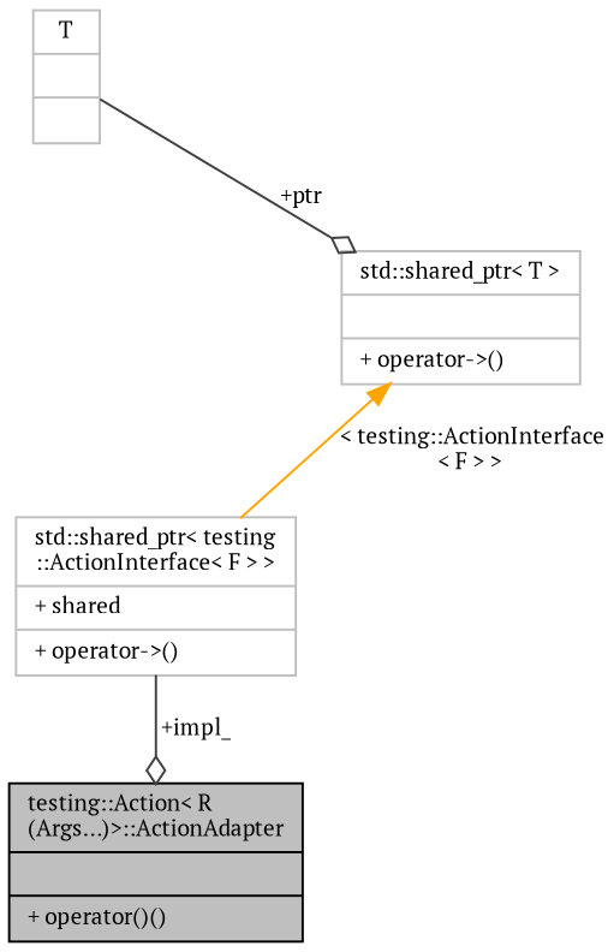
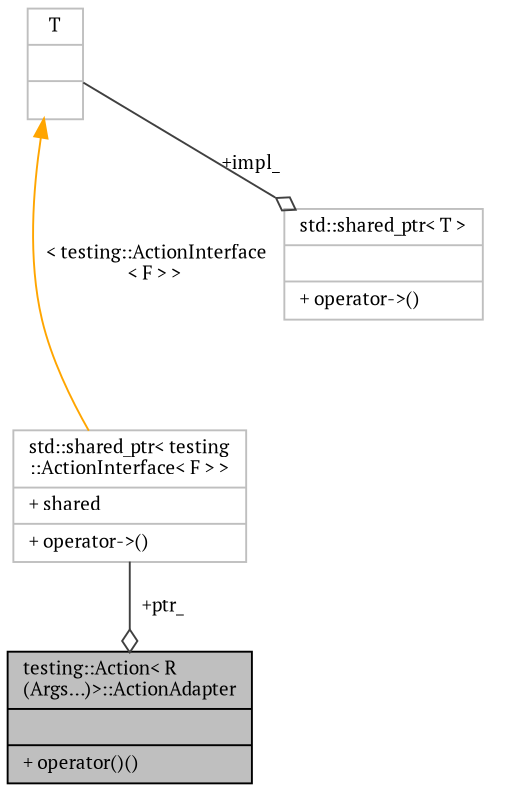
  digraph {
    fontname="PT Serif"
    node [color=grey75 fontname="PT Serif" fontsize=10 shape=record]
    edge [arrowhead=odiamond color=grey25 fontname="PT Serif" fontsize=10 labelfontname=Helvetica labelfontsize=10 style=solid]
    n1 [color=black fillcolor=grey75 fontcolor=black height=0.2 label="{testing::Action\< R\l(Args...)\>::ActionAdapter\n||+ operator()()\l}" style=filled width=0.4]
    n2 [height=0.2 label="{std::shared_ptr\< testing\l::ActionInterface\< F \> \>\n|+ shared\l|+ operator-\>()\l}" width=0.4]
    n3 [height=0.2 label="{std::shared_ptr\< T \>\n||+ operator-\>()\l}" width=0.4]
    n4 [height=0.2 label="{T\n||}" width=0.4]
-   n2 -> n1 [label=" +impl_"]
-   n3 -> n2 [color=orange dir=back label=" \< testing::ActionInterface\l\< F \> \>" arrowhead=""]
-   n4 -> n3 [label=" +ptr"]
+   n2 -> n1 [label=" +ptr_"]
+   n4 -> n2 [color=orange dir=back label=" \< testing::ActionInterface\l\< F \> \>" arrowhead=""]
+   n4 -> n3 [label=" +impl_"]
  }
